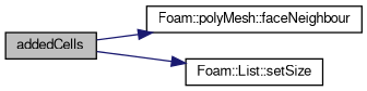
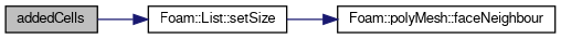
  digraph {
    rankdir=LR
    node [color=black fontname=FreeSans fontsize=10 shape=record]
    edge [color=midnightblue fontname=FreeSans fontsize=10 labelfontname=FreeSans labelfontsize=10 style=solid]
    n1 [fillcolor=grey75 fontcolor=black height=0.2 label=addedCells style=filled width=0.4]
    n2 [height=0.2 label="Foam::polyMesh::faceNeighbour" width=0.4]
    n3 [height=0.2 label="Foam::List::setSize" width=0.4]
-   n1 -> n2
+   n3 -> n2
    n1 -> n3
  }
